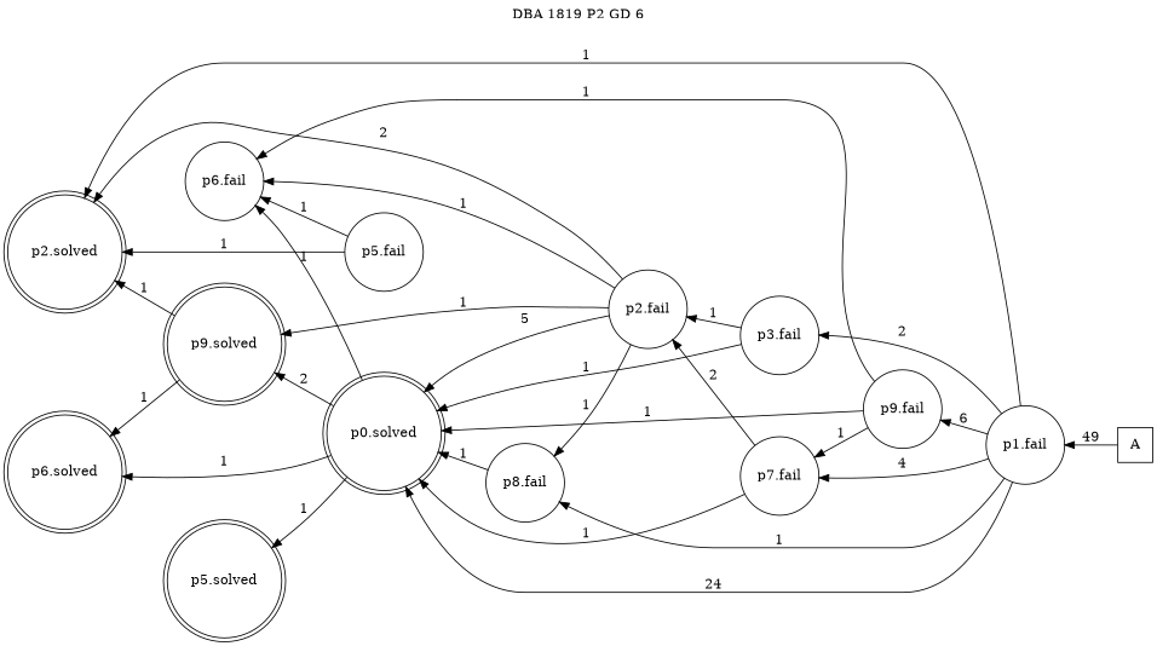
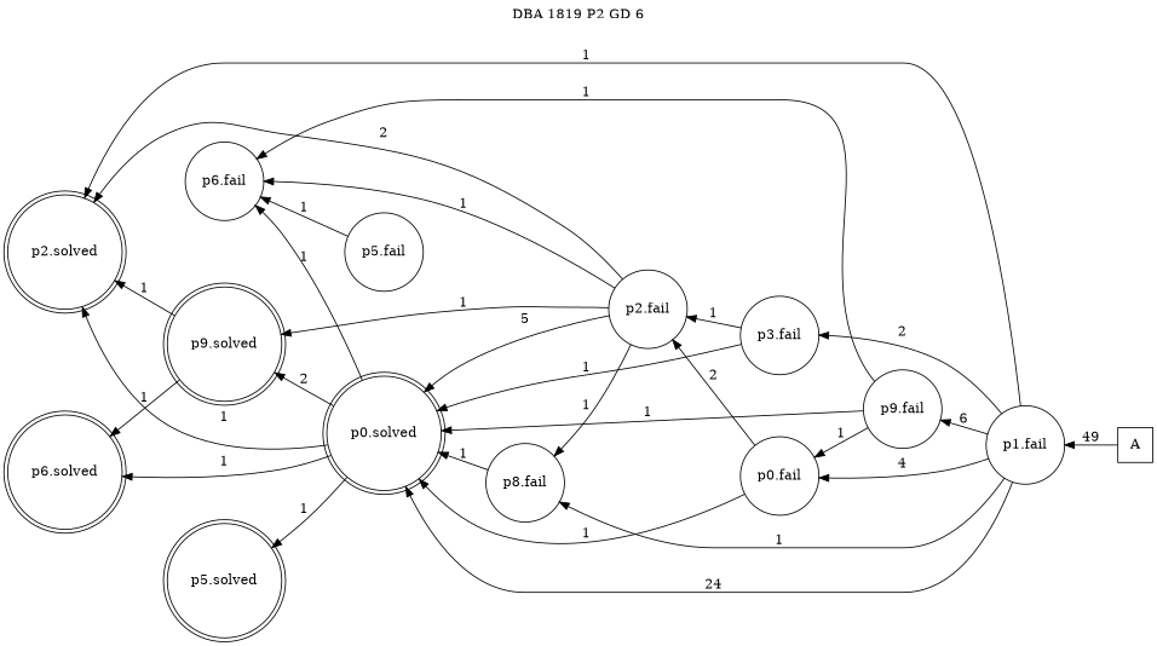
  digraph {
    fontname="DejaVu Serif"
    label=" DBA 1819 P2 GD 6 "
    labelloc=tl
    rankdir=RL
    node [fontname="DejaVu Serif" shape=circle]
    edge [fontname="DejaVu Serif"]
    n1 [label=A shape=square]
    n2 [label="p1.fail"]
    n3 [label="p9.fail"]
-   n4 [label="p7.fail"]
+   n4 [label="p0.fail"]
    n5 [label="p0.solved" shape=doublecircle]
    n6 [label="p2.solved" shape=doublecircle]
    n7 [label="p3.fail"]
    n8 [label="p8.fail"]
    n9 [label="p2.fail"]
    n10 [label="p9.solved" shape=doublecircle]
    n11 [label="p6.fail"]
    n12 [label="p6.solved" shape=doublecircle]
    n13 [label="p5.solved" shape=doublecircle]
    n14 [label="p5.fail"]
    n1 -> n2 [label=49]
    n2 -> n3 [label=6]
    n2 -> n4 [label=4]
    n2 -> n5 [label=24]
    n2 -> n6 [label=1]
    n2 -> n7 [label=2]
    n2 -> n8 [label=1]
    n3 -> n4 [label=1]
    n3 -> n5 [label=1]
    n3 -> n11 [label=1]
    n4 -> n5 [label=1]
    n4 -> n9 [label=2]
-   n14 -> n6 [label=1]
+   n5 -> n6 [label=1]
    n5 -> n10 [label=2]
    n5 -> n11 [label=1]
    n5 -> n12 [label=1]
    n5 -> n13 [label=1]
    n7 -> n5 [label=1]
    n7 -> n9 [label=1]
    n8 -> n5 [label=1]
    n9 -> n5 [label=5]
    n9 -> n6 [label=2]
    n9 -> n8 [label=1]
    n9 -> n10 [label=1]
    n9 -> n11 [label=1]
    n10 -> n6 [label=1]
    n10 -> n12 [label=1]
    n14 -> n11 [label=1]
  }
